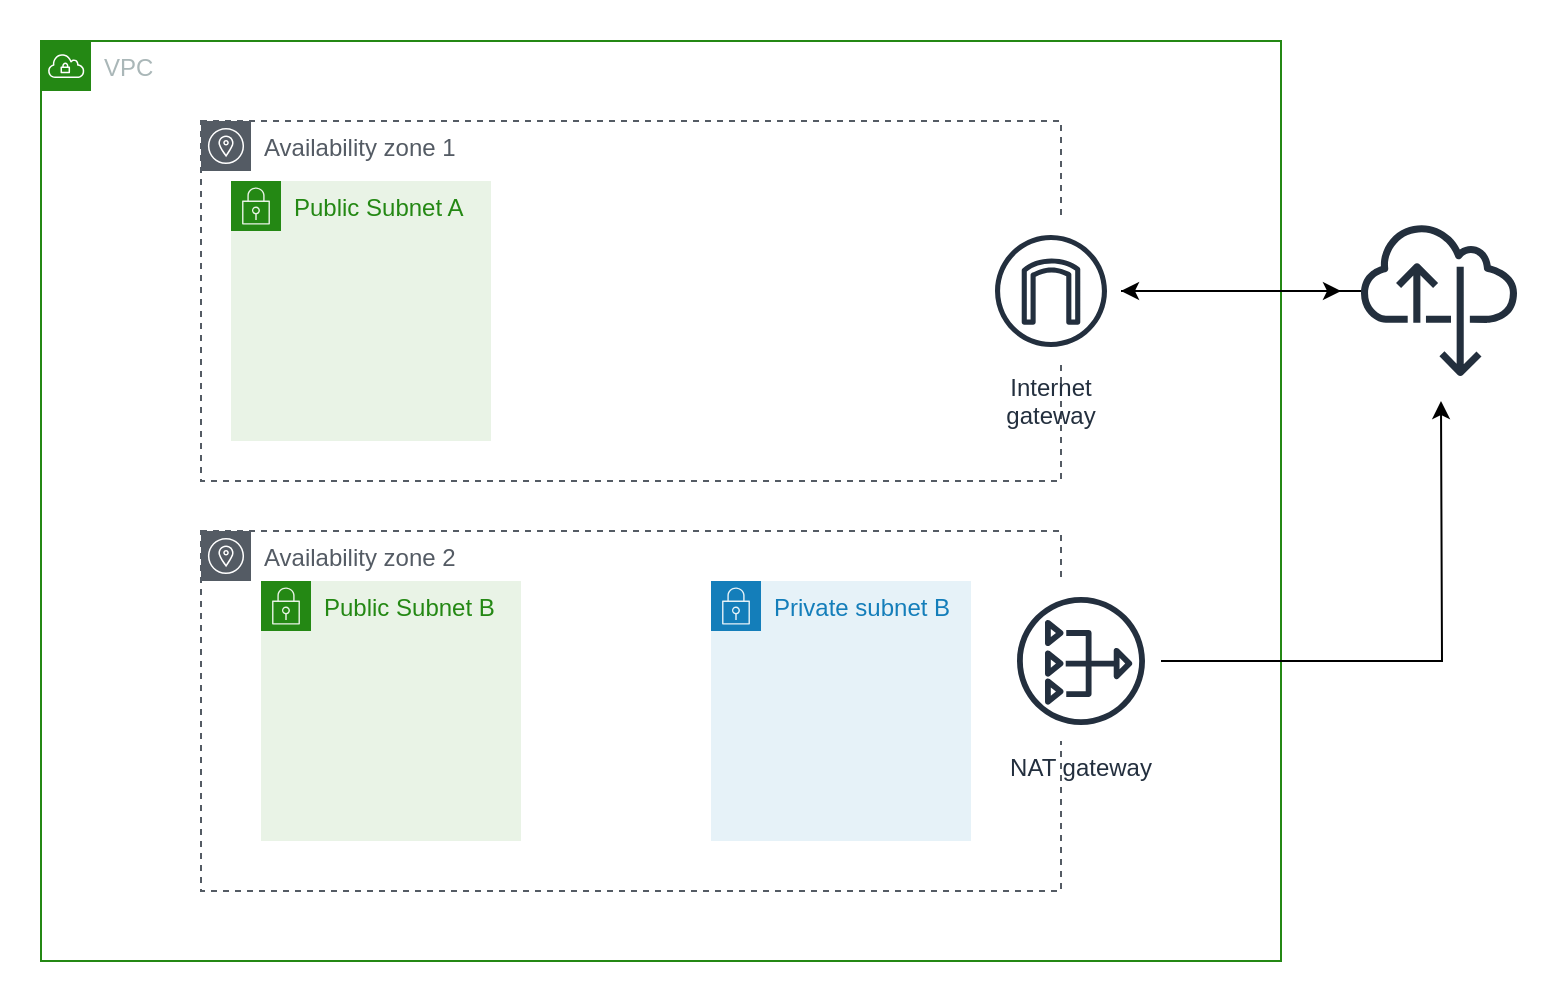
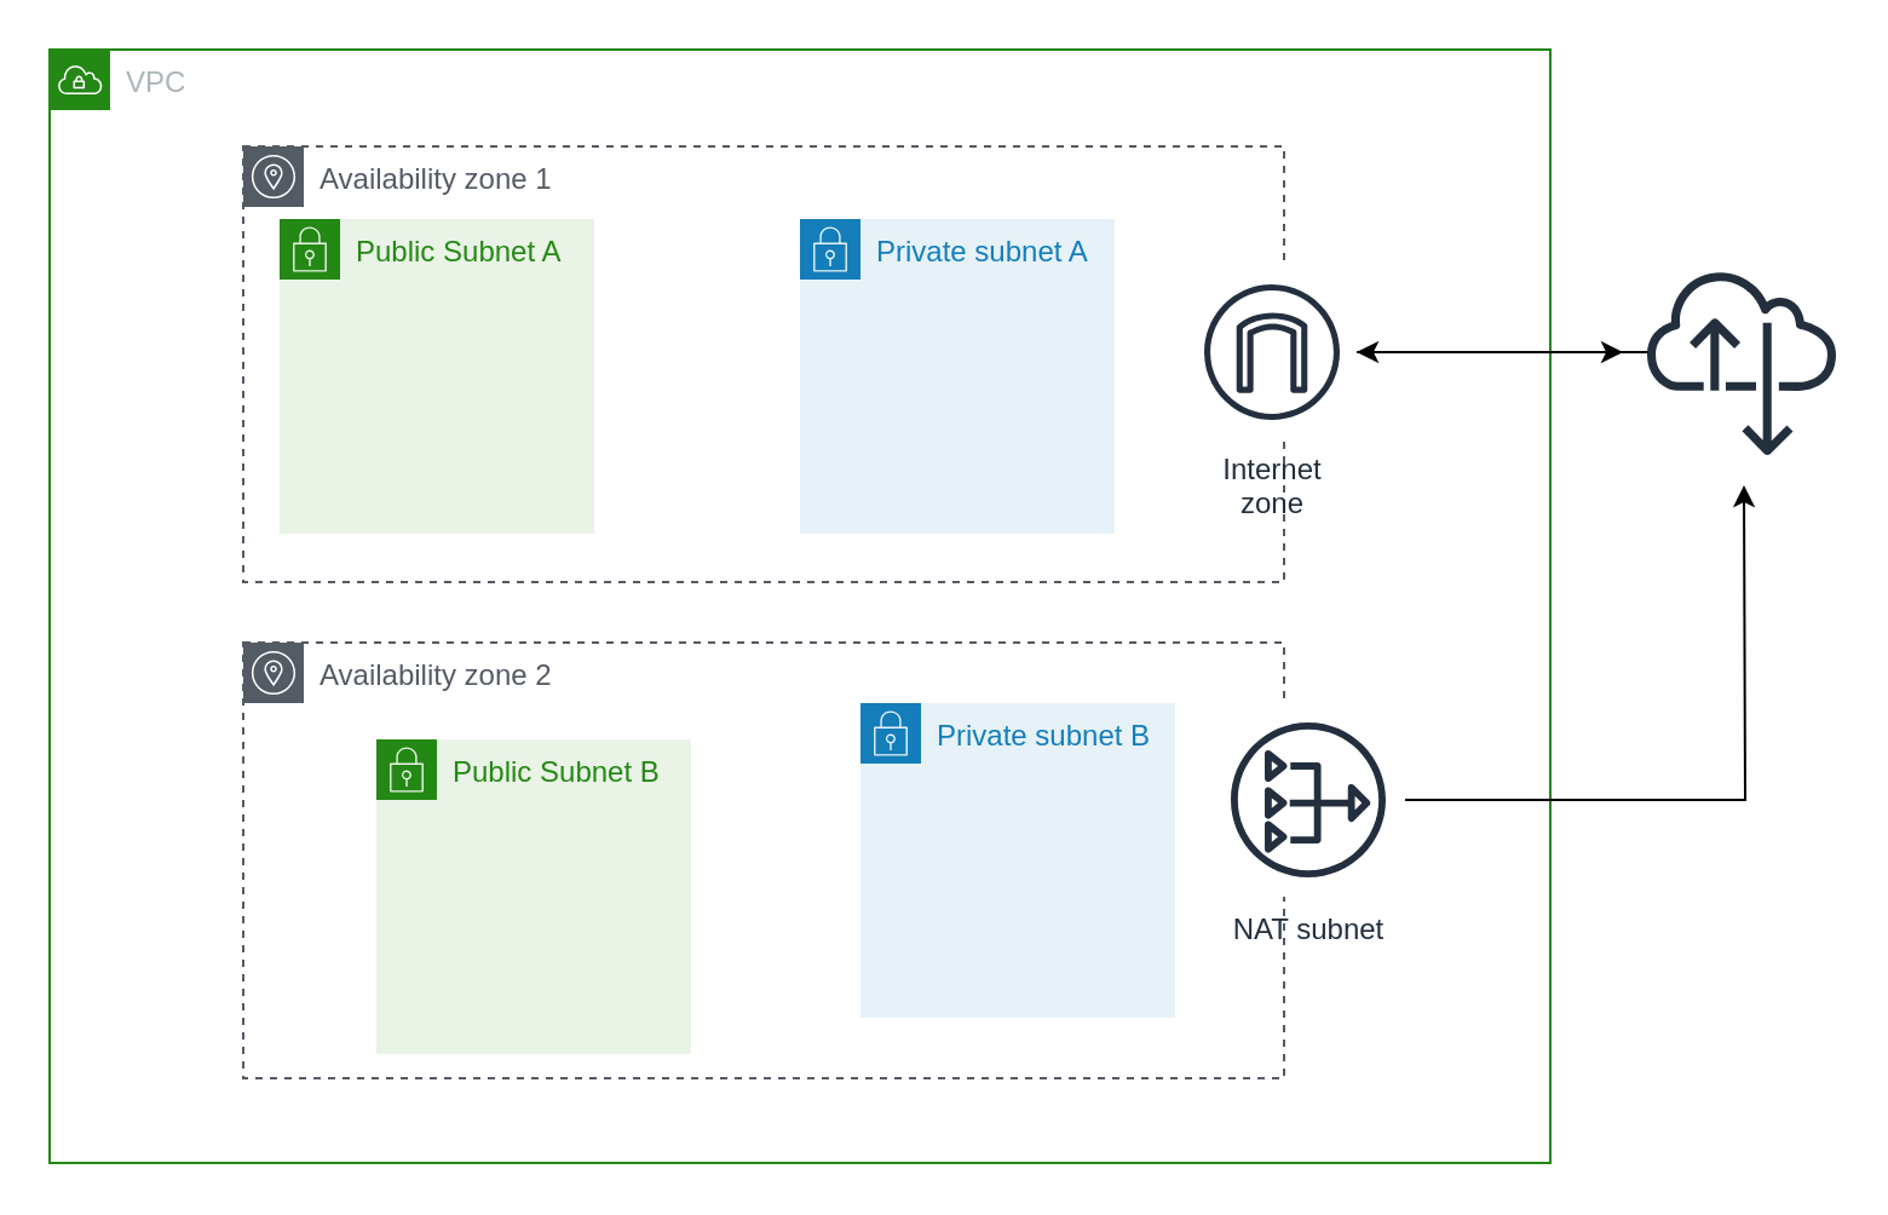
  <mxCell id="0" />
  <mxCell id="1" parent="0" />
  <mxCell id="2" value="VPC" style="points=[[0,0],[0.25,0],[0.5,0],[0.75,0],[1,0],[1,0.25],[1,0.5],[1,0.75],[1,1],[0.75,1],[0.5,1],[0.25,1],[0,1],[0,0.75],[0,0.5],[0,0.25]];outlineConnect=0;gradientColor=none;html=1;whiteSpace=wrap;fontSize=12;fontStyle=0;container=1;pointerEvents=0;collapsible=0;recursiveResize=0;shape=mxgraph.aws4.group;grIcon=mxgraph.aws4.group_vpc;strokeColor=#248814;fillColor=none;verticalAlign=top;align=left;spacingLeft=30;fontColor=#AAB7B8;dashed=0;" vertex="1" parent="1"><mxGeometry x="20" y="20" width="620" height="460" as="geometry" /></mxCell>
  <mxCell id="3" value="Public Subnet A" style="points=[[0,0],[0.25,0],[0.5,0],[0.75,0],[1,0],[1,0.25],[1,0.5],[1,0.75],[1,1],[0.75,1],[0.5,1],[0.25,1],[0,1],[0,0.75],[0,0.5],[0,0.25]];outlineConnect=0;gradientColor=none;html=1;whiteSpace=wrap;fontSize=12;fontStyle=0;container=1;pointerEvents=0;collapsible=0;recursiveResize=0;shape=mxgraph.aws4.group;grIcon=mxgraph.aws4.group_security_group;grStroke=0;strokeColor=#248814;fillColor=#E9F3E6;verticalAlign=top;align=left;spacingLeft=30;fontColor=#248814;dashed=0;" vertex="1" parent="2"><mxGeometry x="95" y="70" width="130" height="130" as="geometry" /></mxCell>
- <mxCell id="4" value="Public Subnet B" style="points=[[0,0],[0.25,0],[0.5,0],[0.75,0],[1,0],[1,0.25],[1,0.5],[1,0.75],[1,1],[0.75,1],[0.5,1],[0.25,1],[0,1],[0,0.75],[0,0.5],[0,0.25]];outlineConnect=0;gradientColor=none;html=1;whiteSpace=wrap;fontSize=12;fontStyle=0;container=1;pointerEvents=0;collapsible=0;recursiveResize=0;shape=mxgraph.aws4.group;grIcon=mxgraph.aws4.group_security_group;grStroke=0;strokeColor=#248814;fillColor=#E9F3E6;verticalAlign=top;align=left;spacingLeft=30;fontColor=#248814;dashed=0;" vertex="1" parent="2"><mxGeometry x="110" y="270" width="130" height="130" as="geometry" /></mxCell>
+ <mxCell id="4" value="Public Subnet B" style="points=[[0,0],[0.25,0],[0.5,0],[0.75,0],[1,0],[1,0.25],[1,0.5],[1,0.75],[1,1],[0.75,1],[0.5,1],[0.25,1],[0,1],[0,0.75],[0,0.5],[0,0.25]];outlineConnect=0;gradientColor=none;html=1;whiteSpace=wrap;fontSize=12;fontStyle=0;container=1;pointerEvents=0;collapsible=0;recursiveResize=0;shape=mxgraph.aws4.group;grIcon=mxgraph.aws4.group_security_group;grStroke=0;strokeColor=#248814;fillColor=#E9F3E6;verticalAlign=top;align=left;spacingLeft=30;fontColor=#248814;dashed=0;" vertex="1" parent="2"><mxGeometry x="135" y="285" width="130" height="130" as="geometry" /></mxCell>
+ <mxCell id="5" value="Private subnet A" style="points=[[0,0],[0.25,0],[0.5,0],[0.75,0],[1,0],[1,0.25],[1,0.5],[1,0.75],[1,1],[0.75,1],[0.5,1],[0.25,1],[0,1],[0,0.75],[0,0.5],[0,0.25]];outlineConnect=0;gradientColor=none;html=1;whiteSpace=wrap;fontSize=12;fontStyle=0;container=1;pointerEvents=0;collapsible=0;recursiveResize=0;shape=mxgraph.aws4.group;grIcon=mxgraph.aws4.group_security_group;grStroke=0;strokeColor=#147EBA;fillColor=#E6F2F8;verticalAlign=top;align=left;spacingLeft=30;fontColor=#147EBA;dashed=0;" vertex="1" parent="2"><mxGeometry x="310" y="70" width="130" height="130" as="geometry" /></mxCell>
  <mxCell id="6" value="Private subnet B&lt;br&gt;" style="points=[[0,0],[0.25,0],[0.5,0],[0.75,0],[1,0],[1,0.25],[1,0.5],[1,0.75],[1,1],[0.75,1],[0.5,1],[0.25,1],[0,1],[0,0.75],[0,0.5],[0,0.25]];outlineConnect=0;gradientColor=none;html=1;whiteSpace=wrap;fontSize=12;fontStyle=0;container=1;pointerEvents=0;collapsible=0;recursiveResize=0;shape=mxgraph.aws4.group;grIcon=mxgraph.aws4.group_security_group;grStroke=0;strokeColor=#147EBA;fillColor=#E6F2F8;verticalAlign=top;align=left;spacingLeft=30;fontColor=#147EBA;dashed=0;" vertex="1" parent="2"><mxGeometry x="335" y="270" width="130" height="130" as="geometry" /></mxCell>
  <mxCell id="7" value="Availability zone 1&lt;br&gt;" style="sketch=0;outlineConnect=0;gradientColor=none;html=1;whiteSpace=wrap;fontSize=12;fontStyle=0;shape=mxgraph.aws4.group;grIcon=mxgraph.aws4.group_availability_zone;strokeColor=#545B64;fillColor=none;verticalAlign=top;align=left;spacingLeft=30;fontColor=#545B64;dashed=1;" vertex="1" parent="2"><mxGeometry x="80" y="40" width="430" height="180" as="geometry" /></mxCell>
  <mxCell id="8" value="Availability zone 2&lt;br&gt;" style="sketch=0;outlineConnect=0;gradientColor=none;html=1;whiteSpace=wrap;fontSize=12;fontStyle=0;shape=mxgraph.aws4.group;grIcon=mxgraph.aws4.group_availability_zone;strokeColor=#545B64;fillColor=none;verticalAlign=top;align=left;spacingLeft=30;fontColor=#545B64;dashed=1;" vertex="1" parent="2"><mxGeometry x="80" y="245" width="430" height="180" as="geometry" /></mxCell>
- <mxCell id="9" value="Internet&#10;gateway" style="sketch=0;outlineConnect=0;fontColor=#232F3E;gradientColor=none;strokeColor=#232F3E;fillColor=#ffffff;dashed=0;verticalLabelPosition=bottom;verticalAlign=top;align=center;html=1;fontSize=12;fontStyle=0;aspect=fixed;shape=mxgraph.aws4.resourceIcon;resIcon=mxgraph.aws4.internet_gateway;" vertex="1" parent="2"><mxGeometry x="470" y="90" width="70" height="70" as="geometry" /></mxCell>
+ <mxCell id="9" value="Internet&#10;zone" style="sketch=0;outlineConnect=0;fontColor=#232F3E;gradientColor=none;strokeColor=#232F3E;fillColor=#ffffff;dashed=0;verticalLabelPosition=bottom;verticalAlign=top;align=center;html=1;fontSize=12;fontStyle=0;aspect=fixed;shape=mxgraph.aws4.resourceIcon;resIcon=mxgraph.aws4.internet_gateway;" vertex="1" parent="2"><mxGeometry x="470" y="90" width="70" height="70" as="geometry" /></mxCell>
  <mxCell id="10" style="edgeStyle=orthogonalEdgeStyle;rounded=0;orthogonalLoop=1;jettySize=auto;html=1;" edge="1" parent="2" source="9"><mxGeometry relative="1" as="geometry"><mxPoint x="650" y="125" as="targetPoint" /></mxGeometry></mxCell>
  <mxCell id="11" style="edgeStyle=orthogonalEdgeStyle;rounded=0;orthogonalLoop=1;jettySize=auto;html=1;" edge="1" parent="2" source="12"><mxGeometry relative="1" as="geometry"><mxPoint x="700" y="180" as="targetPoint" /></mxGeometry></mxCell>
- <mxCell id="12" value="NAT gateway" style="sketch=0;outlineConnect=0;fontColor=#232F3E;gradientColor=none;strokeColor=#232F3E;fillColor=#ffffff;dashed=0;verticalLabelPosition=bottom;verticalAlign=top;align=center;html=1;fontSize=12;fontStyle=0;aspect=fixed;shape=mxgraph.aws4.resourceIcon;resIcon=mxgraph.aws4.nat_gateway;" vertex="1" parent="2"><mxGeometry x="480" y="270" width="80" height="80" as="geometry" /></mxCell>
+ <mxCell id="12" value="NAT subnet" style="sketch=0;outlineConnect=0;fontColor=#232F3E;gradientColor=none;strokeColor=#232F3E;fillColor=#ffffff;dashed=0;verticalLabelPosition=bottom;verticalAlign=top;align=center;html=1;fontSize=12;fontStyle=0;aspect=fixed;shape=mxgraph.aws4.resourceIcon;resIcon=mxgraph.aws4.nat_gateway;" vertex="1" parent="2"><mxGeometry x="480" y="270" width="80" height="80" as="geometry" /></mxCell>
  <mxCell id="13" style="edgeStyle=orthogonalEdgeStyle;rounded=0;orthogonalLoop=1;jettySize=auto;html=1;" edge="1" parent="1" source="14" target="9"><mxGeometry relative="1" as="geometry"><Array as="points"><mxPoint x="660" y="145" /><mxPoint x="660" y="145" /></Array></mxGeometry></mxCell>
  <mxCell id="14" value="" style="sketch=0;outlineConnect=0;fontColor=#232F3E;gradientColor=none;fillColor=#232F3D;strokeColor=none;dashed=0;verticalLabelPosition=bottom;verticalAlign=top;align=center;html=1;fontSize=12;fontStyle=0;aspect=fixed;pointerEvents=1;shape=mxgraph.aws4.internet_alt22;" vertex="1" parent="1"><mxGeometry x="680" y="110" width="78" height="78" as="geometry" /></mxCell>
